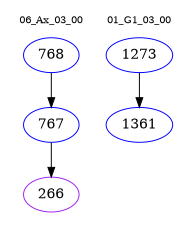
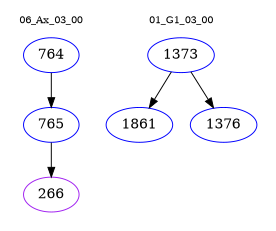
  digraph {
    node [color=blue]
    edge [color=black]
-   n1 [label=767]
+   n1 [label=765]
    n2 [color=purple label=266]
-   n3 [label=768]
-   n4 [label=1273]
-   n5 [label=1361]
+   n3 [label=764]
+   n4 [label=1373]
+   n5 [label=1861]
+   n6 [label=1376]
    subgraph cluster_1 {
      color=white
      fontsize=10
      label="06_Ax_03_00"
      n1
      n2
      n3
    }
    subgraph cluster_2 {
      color=white
      fontsize=10
      label="01_G1_03_00"
      n4
      n5
+     n6
    }
    n1 -> n2
    n3 -> n1
    n4 -> n5
+   n4 -> n6
  }
